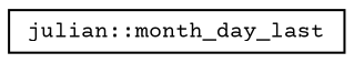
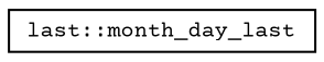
  digraph {
    rankdir=LR
    fontname="Courier Prime"
-   n1 [color=black fillcolor=white fontname="Courier Prime" fontsize=10 height=0.2 label="julian::month_day_last" shape=record style=filled width=0.4]
+   n1 [color=black fillcolor=white fontname="Courier Prime" fontsize=10 height=0.2 label="last::month_day_last" shape=record style=filled width=0.4]
  }
